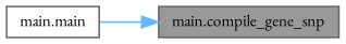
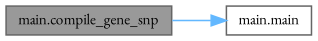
  digraph {
    rankdir=RL
    fontname="EB Garamond"
    node [fontname="EB Garamond" fontsize=10 shape=box style=filled]
    n1 [color=gray40 fillcolor=grey60 fontcolor=black height=0.2 label="main.compile_gene_snp" width=0.4]
    n2 [color=grey40 fillcolor=white height=0.2 label="main.main" width=0.4]
-   n1 -> n2 [color=steelblue1 dir=back fontname="EB Garamond" fontsize=10 labelfontname=Helvetica labelfontsize=10 style=solid]
+   n2 -> n1 [color=steelblue1 dir=back fontname="EB Garamond" fontsize=10 labelfontname=Helvetica labelfontsize=10 style=solid]
  }
